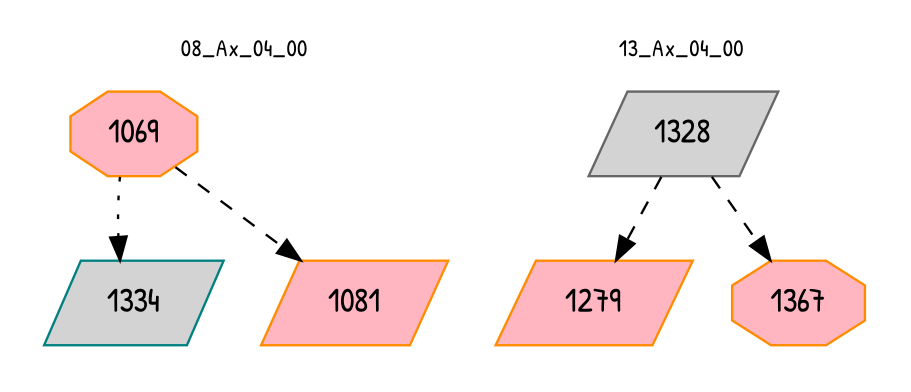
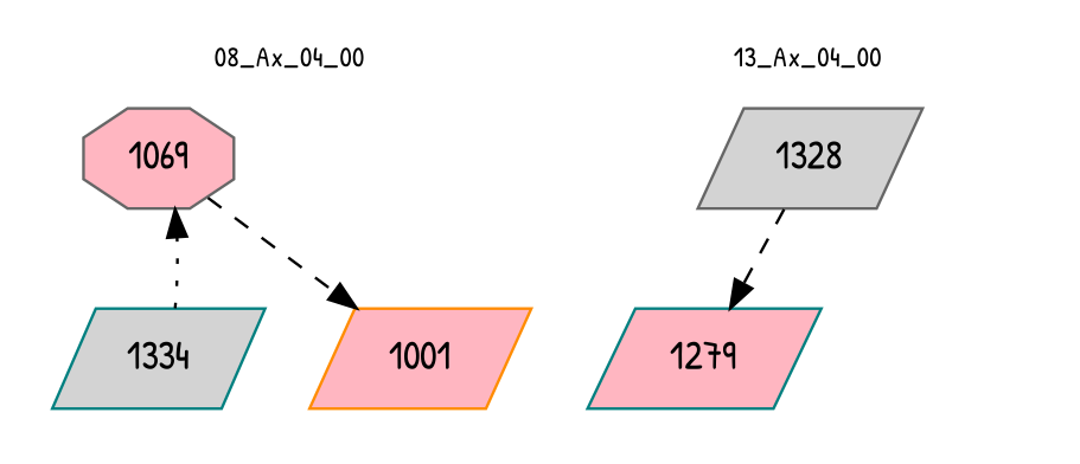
  digraph {
    fontname="Patrick Hand"
    node [color=gray40 fillcolor=lightpink fontname="Patrick Hand" shape=parallelogram style=filled]
    edge [color=black fontname="Patrick Hand" style=dashed]
-   n1 [color=darkorange label=1069 shape=octagon]
+   n1 [label=1069 shape=octagon]
    n2 [color=teal fillcolor=lightgrey label=1334]
-   n3 [color=darkorange label=1081]
+   n3 [color=darkorange label=1001]
    n4 [fillcolor=lightgrey label=1328]
-   n5 [color=darkorange label=1279]
-   n6 [color=darkorange label=1367 shape=octagon]
+   n5 [color=teal label=1279]
    subgraph cluster_1 {
      color=white
      fontsize=10
      label="08_Ax_04_00"
      n1
      n2
      n3
    }
    subgraph cluster_2 {
      color=white
      fontsize=10
      label="13_Ax_04_00"
      n4
      n5
-     n6
    }
-   n1 -> n2 [style=dotted]
+   n2 -> n1 [style=dotted]
    n1 -> n3
    n4 -> n5
-   n4 -> n6
  }
